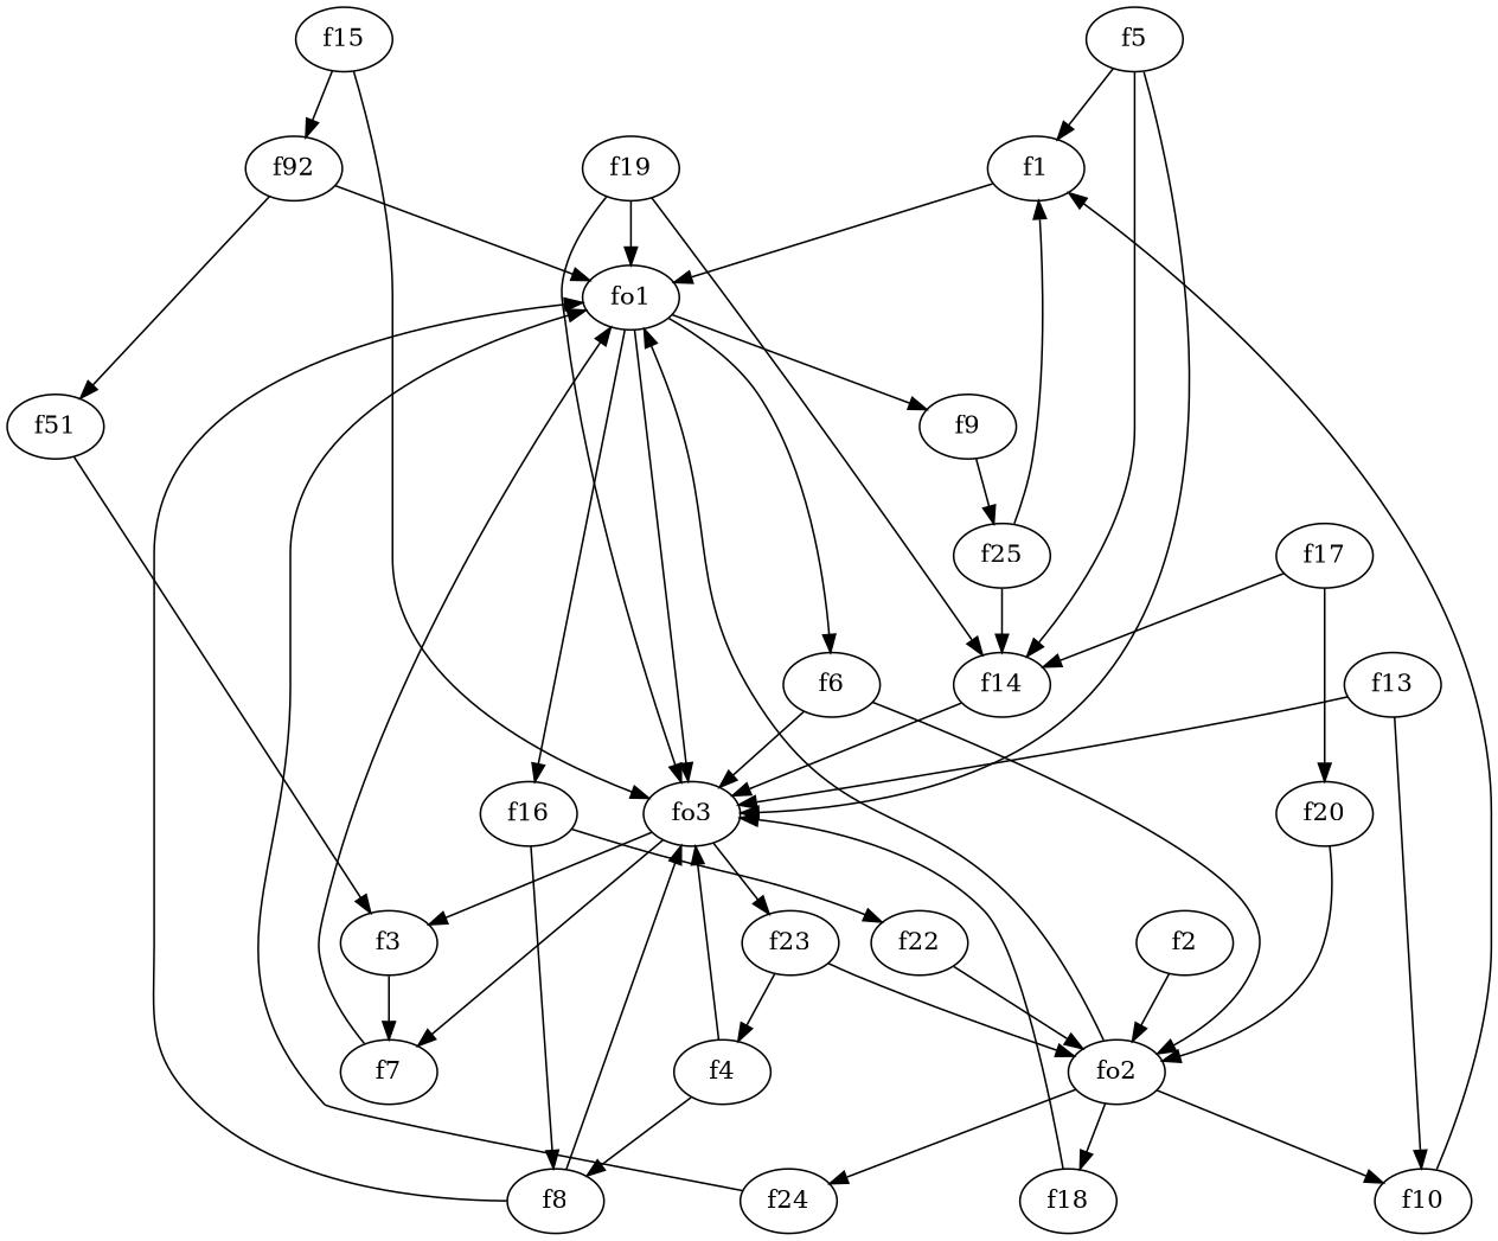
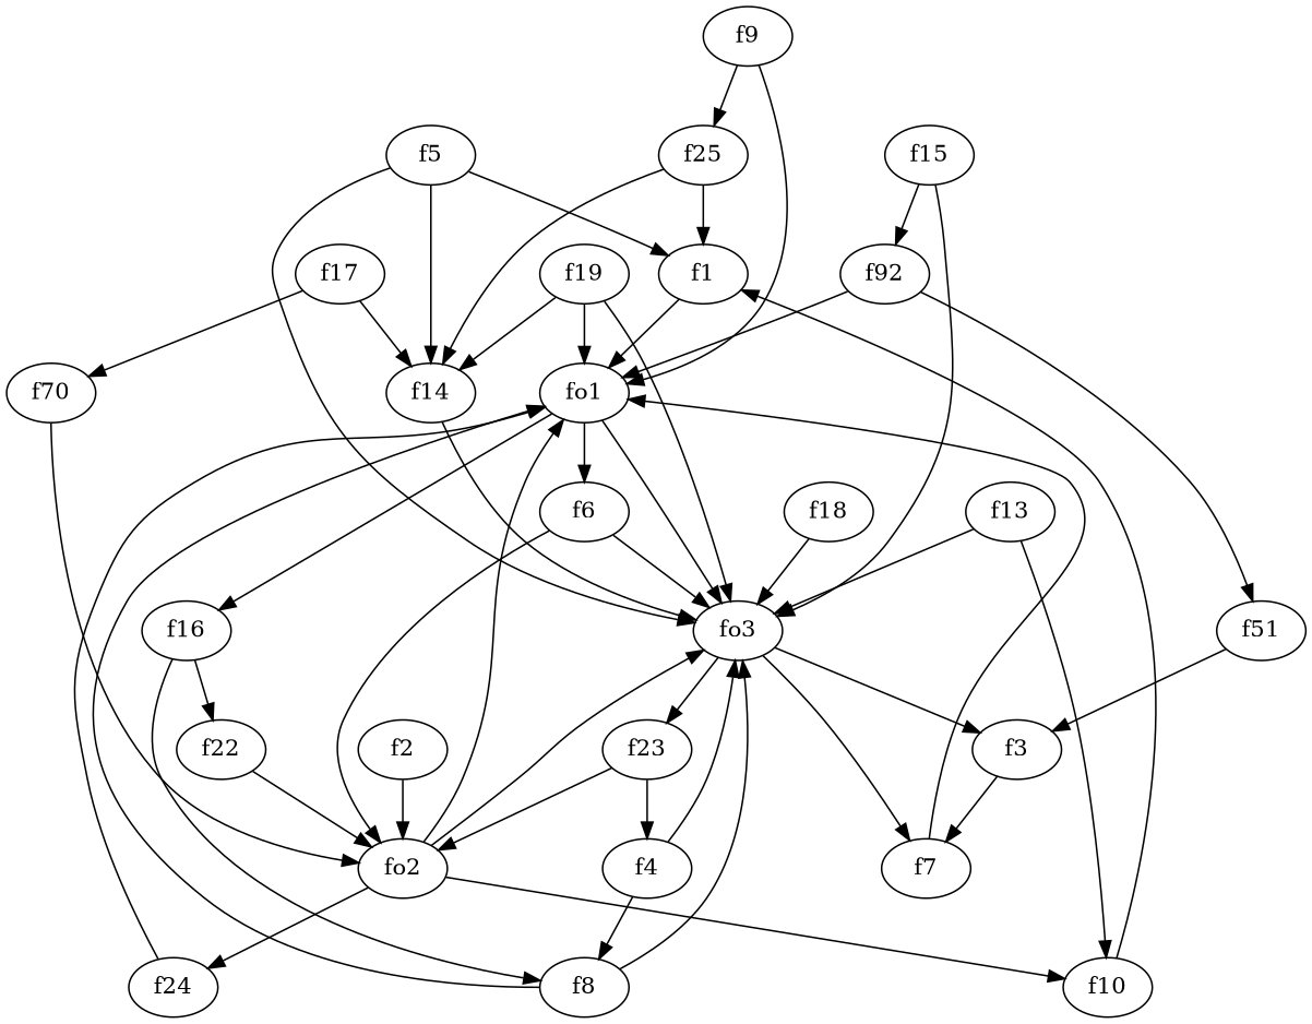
  strict digraph {
    edge [weight=2]
    f1
    fo1
    fo3
    f6
    f16
    f2
    fo2
    f10
    f24
    f3
    f7
    f4
    f8
    f5
    f14
    f23
    f9
    f25
    n19 [label=f51]
    n20 [label=f92]
    f13
    f15
    f22
    f17
-   f20
+   f20 [label=f70]
    f18
    f19
    f1 -> fo1
    fo1 -> fo3
    fo1 -> f6
    fo1 -> f16
    fo3 -> f3
    fo3 -> f7
    fo3 -> f23
    f6 -> fo3
    f6 -> fo2
    f16 -> f8
    f16 -> f22
    f2 -> fo2
    fo2 -> fo1
-   fo2 -> f18
+   fo2 -> fo3
    fo2 -> f10
    fo2 -> f24
    f10 -> f1
    f24 -> fo1
    f3 -> f7
    f7 -> fo1
    f4 -> fo3
    f4 -> f8
    f8 -> fo1
    f8 -> fo3
    f5 -> f1
    f5 -> fo3
    f5 -> f14
    f14 -> fo3
    f23 -> fo2
    f23 -> f4
-   fo1 -> f9
+   f9 -> fo1
    f9 -> f25
    f25 -> f1
    f25 -> f14
    n19 -> f3
    n20 -> fo1
    n20 -> n19
    f13 -> fo3
    f13 -> f10
    f15 -> fo3
    f15 -> n20
    f22 -> fo2
    f17 -> f14
    f17 -> f20
    f20 -> fo2
    f18 -> fo3
    f19 -> fo1
    f19 -> fo3
    f19 -> f14
  }
